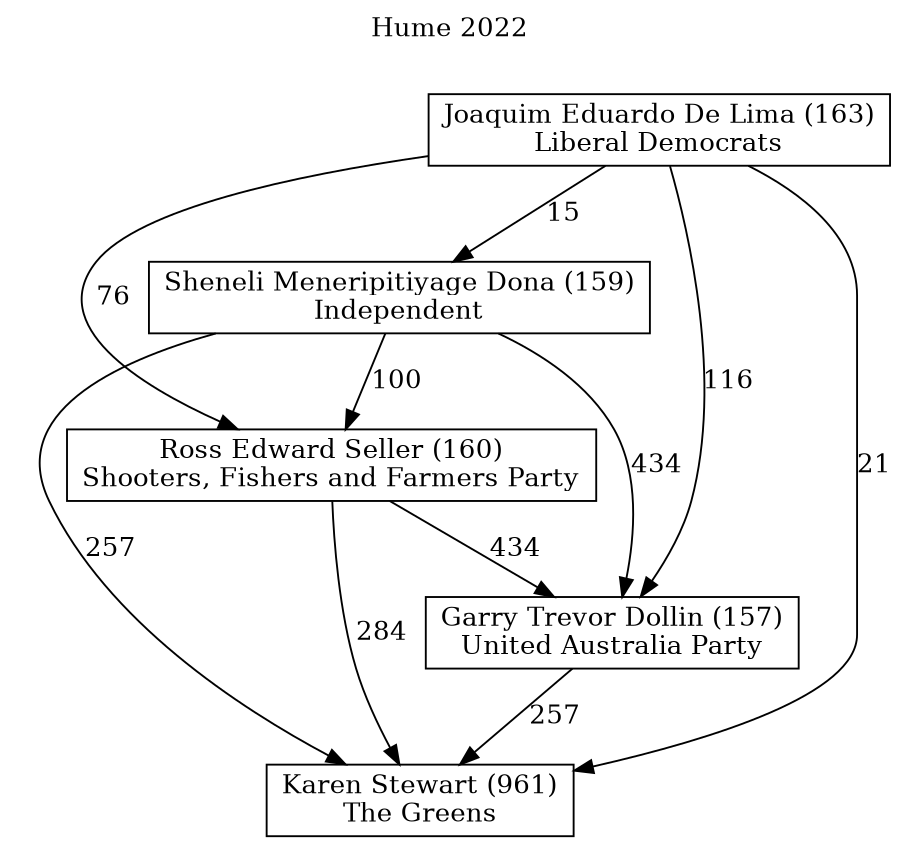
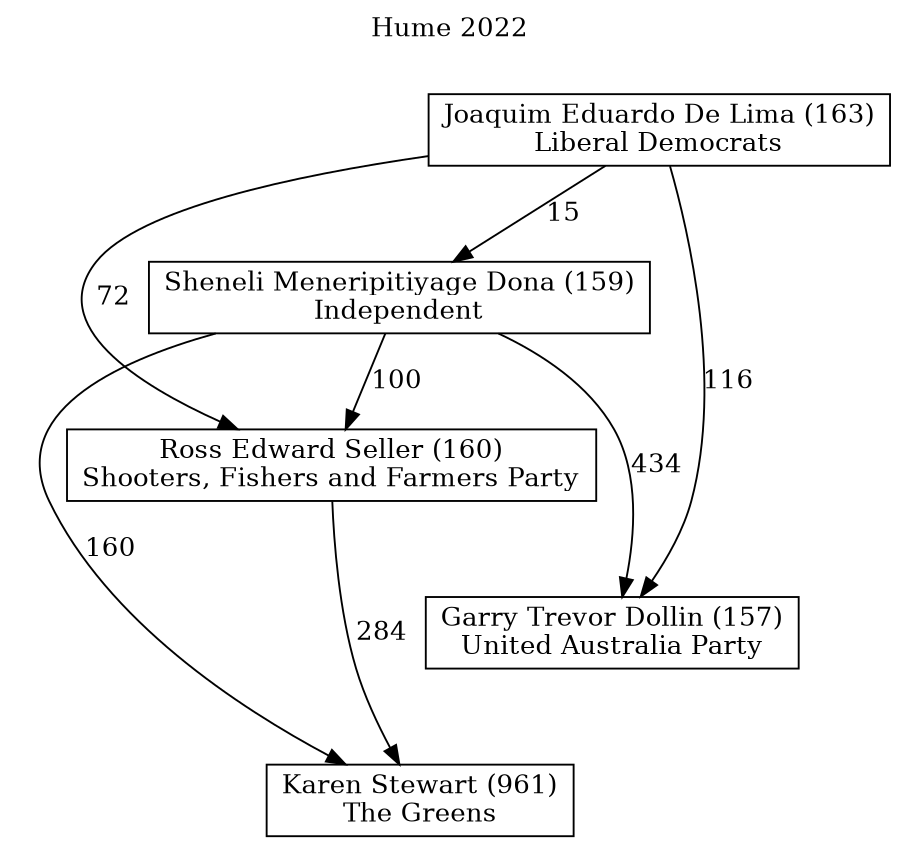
  digraph {
    label="Hume 2022"
    labelloc=t
    mclimit=10
    node [shape=box]
    n1 [label="Sheneli Meneripitiyage Dona (159)\nIndependent"]
    n2 [label="Karen Stewart (961)\nThe Greens"]
    n3 [label="Garry Trevor Dollin (157)\nUnited Australia Party"]
    n4 [label="Ross Edward Seller (160)\nShooters, Fishers and Farmers Party"]
    n5 [label="Joaquim Eduardo De Lima (163)\nLiberal Democrats"]
-   n1 -> n2 [label=257]
+   n1 -> n2 [label=160]
    n1 -> n3 [label=434]
    n1 -> n4 [label=100]
-   n3 -> n2 [label=257]
    n4 -> n2 [label=284]
-   n4 -> n3 [label=434]
    n5 -> n1 [label=15]
-   n5 -> n2 [label=21]
    n5 -> n3 [label=116]
-   n5 -> n4 [label=76]
+   n5 -> n4 [label=72]
  }
